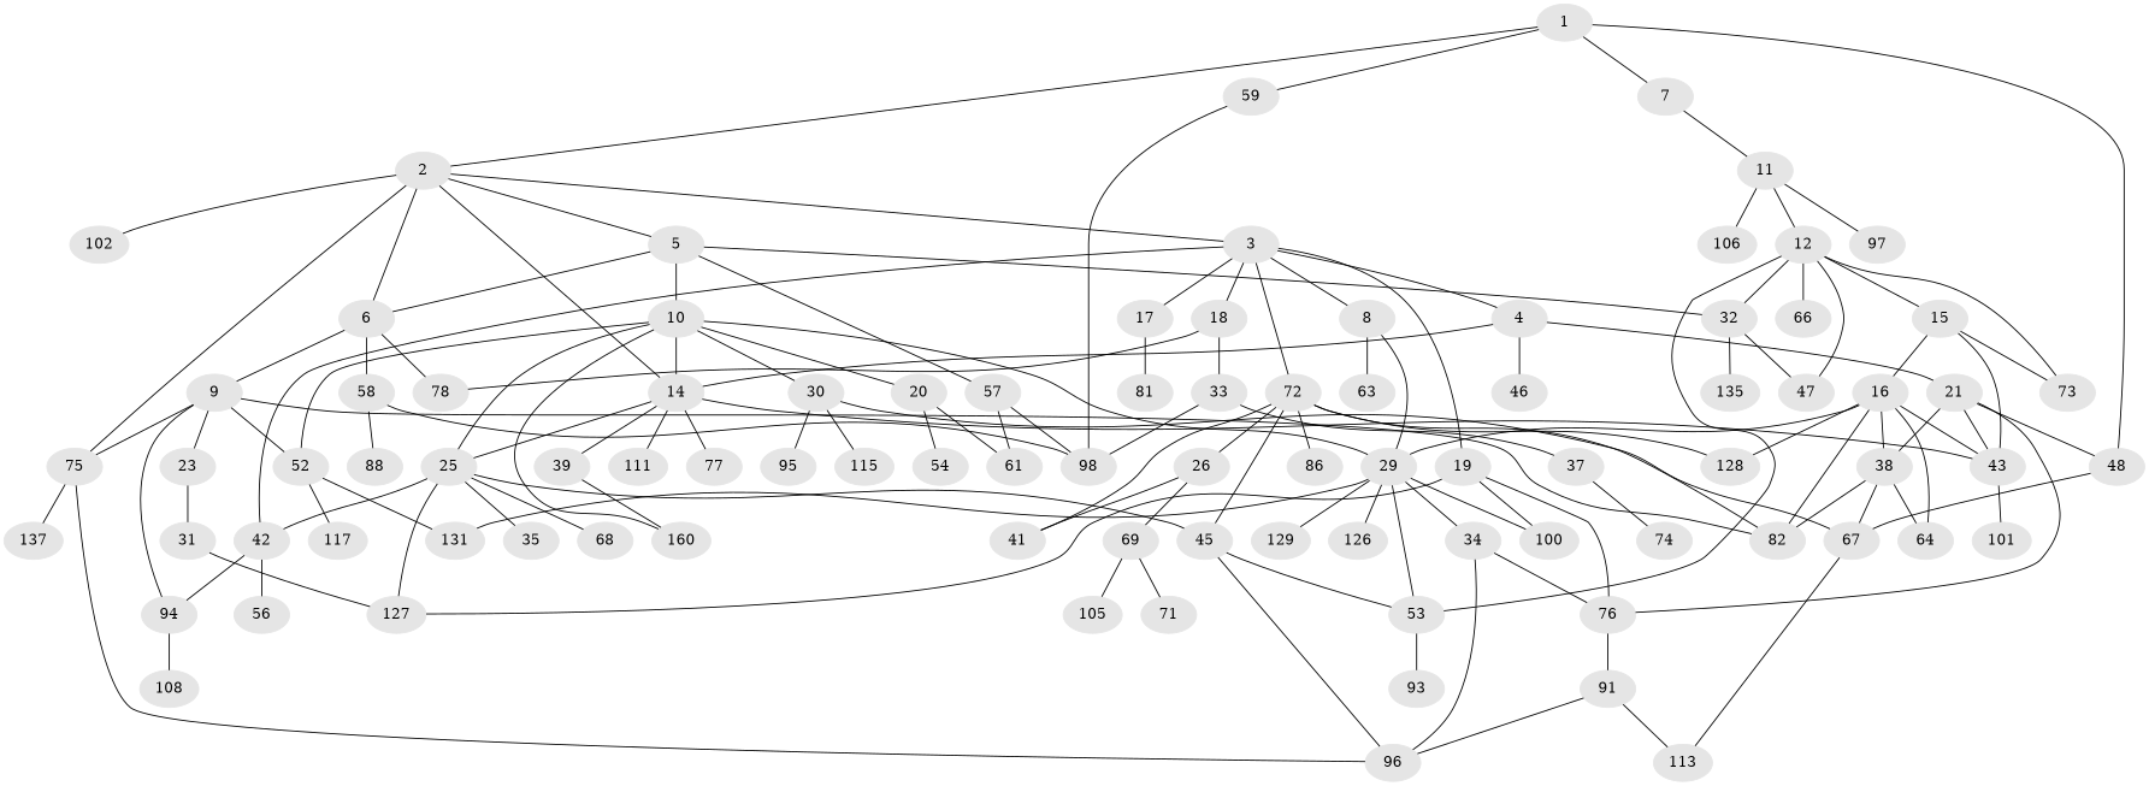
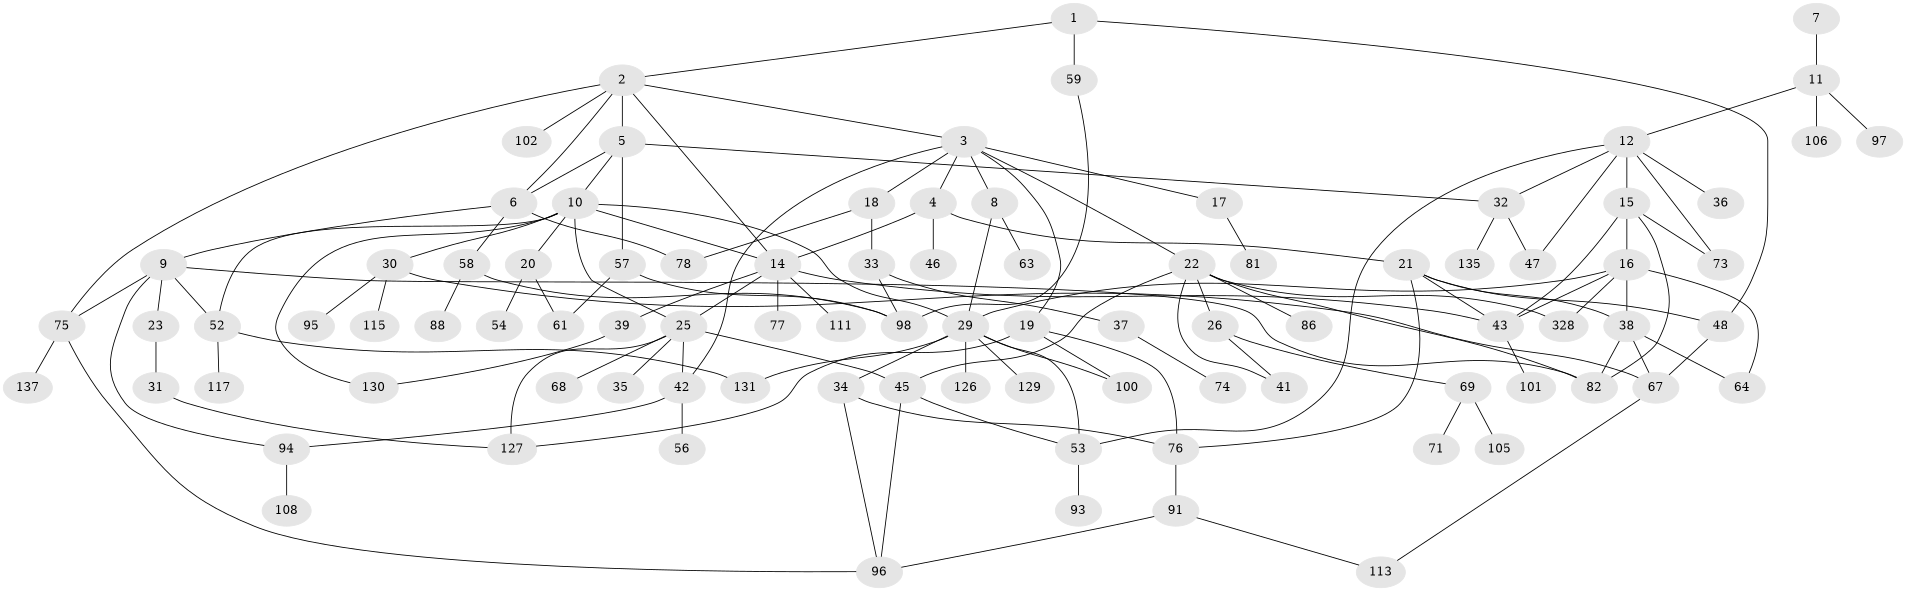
  graph {
    node [color=gray90 style=filled]
    1 [super="+28"]
    2 [super="+79"]
    7
    48
    59
    3 [super="+40"]
    5
    6
    14 [super="+72"]
    75 [super="+120"]
    102 [super="+110"]
    11 [super="+87"]
    67 [super="+83"]
    98 [super="+119"]
    4 [super="+13"]
    8 [super="+84"]
    17 [super="+107"]
    18 [super="+103"]
    19 [super="+118"]
-   22 [super="+134" label=72]
+   22 [super="+134"]
    42
    10 [super="+24"]
    32 [super="+49"]
    57 [super="+123"]
    9 [super="+66"]
    58 [super="+104"]
    78 [super="+125"]
    25 [super="+62"]
    39 [super="+85"]
    43 [super="+50"]
    77
    111
    96 [super="+112"]
    137
    21 [super="+140"]
    46 [super="+51"]
    29 [super="+65"]
    63
    81
    33 [super="+124"]
    76 [super="+99"]
    100
    127 [super="+136"]
    82 [super="+92"]
-   128
+   128 [label=328]
    26 [super="+80"]
    41
    45
    86 [super="+122"]
    94 [super="+114"]
    56
    38 [super="+138"]
    52 [super="+89"]
    20
    30
-   130 [label=160]
+   130
    47
    135
    61
    23
    88
    12 [super="+44"]
    97
    106
    53 [super="+60"]
    34 [super="+133"]
    126
    129
    131
    31
    117
    108
    54
    35 [super="+116"]
    68
    95
    115
    15 [super="+90"]
-   36 [super="+121" label=66]
+   36 [super="+121"]
    73
    16 [super="+27"]
    93 [super="+139"]
    101
    64 [super="+132"]
    37
    91 [super="+109"]
    69 [super="+70"]
    71
    105
    113
    74
    1 -- 2
-   1 -- 7
    1 -- 48
    1 -- 59
    2 -- 3
    2 -- 5
    2 -- 6
    2 -- 14
    2 -- 75
    2 -- 102
    7 -- 11
    48 -- 67
    59 -- 98
    3 -- 4
    3 -- 8
    3 -- 17
    3 -- 18
    3 -- 19
    3 -- 22
    3 -- 42
    5 -- 6
    5 -- 10
    5 -- 32
    5 -- 57
    6 -- 9
    6 -- 58
    6 -- 78
    14 -- 25
    14 -- 39
    14 -- 43
    14 -- 77
    14 -- 111
    75 -- 96
    75 -- 137
    11 -- 12
    11 -- 97
    11 -- 106
    67 -- 113
    4 -- 14 [weight=2]
    4 -- 21
    4 -- 46
    8 -- 29
    8 -- 63
    17 -- 81
    18 -- 78
    18 -- 33
    19 -- 76
    19 -- 100
    19 -- 127
    22 -- 82
    22 -- 128
    22 -- 26
    22 -- 41
    22 -- 45
    22 -- 86
    42 -- 94
    42 -- 56
    10 -- 14
    10 -- 25
    10 -- 29
    10 -- 52
    10 -- 20
    10 -- 30
    10 -- 130
    32 -- 47
    32 -- 135
    57 -- 98 [weight=2]
    57 -- 61
    9 -- 75
    9 -- 82
    9 -- 94
    9 -- 52
    9 -- 23
    58 -- 98
    58 -- 88
    25 -- 42
    25 -- 127
    25 -- 45
    25 -- 35
    25 -- 68 [weight=2]
    39 -- 130
    43 -- 101
    21 -- 48
    21 -- 43
    21 -- 76
    21 -- 38
    29 -- 100
    29 -- 53
    29 -- 34
    29 -- 126
    29 -- 129
    29 -- 131
    33 -- 98
    33 -- 37
    76 -- 91
    26 -- 41
    26 -- 69
    45 -- 96
    45 -- 53
    94 -- 108
    38 -- 67
    38 -- 82
    38 -- 64
    52 -- 131
    52 -- 117
    20 -- 61
    20 -- 54
    30 -- 67
    30 -- 95
    30 -- 115
    23 -- 31
    12 -- 32
    12 -- 47
    12 -- 53
    12 -- 15
    12 -- 36
    12 -- 73
    53 -- 93
    34 -- 96
    34 -- 76
    31 -- 127
    15 -- 43
-   16 -- 82
+   15 -- 82
    15 -- 73
    15 -- 16
    16 -- 43
    16 -- 29
    16 -- 128
    16 -- 38
    16 -- 64
    37 -- 74
    91 -- 96
    91 -- 113
    69 -- 71
    69 -- 105
  }
